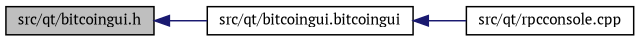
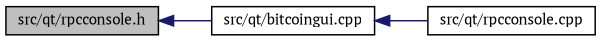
  digraph {
    fontname="PT Serif"
    rankdir=LR
    node [color=black fillcolor=white fontname="PT Serif" fontsize=10 shape=record style=filled]
    edge [color=midnightblue dir=back fontname="PT Serif" fontsize=10 labelfontname=Helvetica labelfontsize=10 style=solid]
-   n1 [fillcolor=grey75 fontcolor=black height=0.2 label="src/qt/bitcoingui.h" width=0.4]
-   n2 [height=0.2 label="src/qt/bitcoingui.bitcoingui" width=0.4]
+   n1 [fillcolor=grey75 fontcolor=black height=0.2 label="src/qt/rpcconsole.h" width=0.4]
+   n2 [height=0.2 label="src/qt/bitcoingui.cpp" width=0.4]
    n3 [height=0.2 label="src/qt/rpcconsole.cpp" width=0.4]
    n1 -> n2
    n2 -> n3
  }
